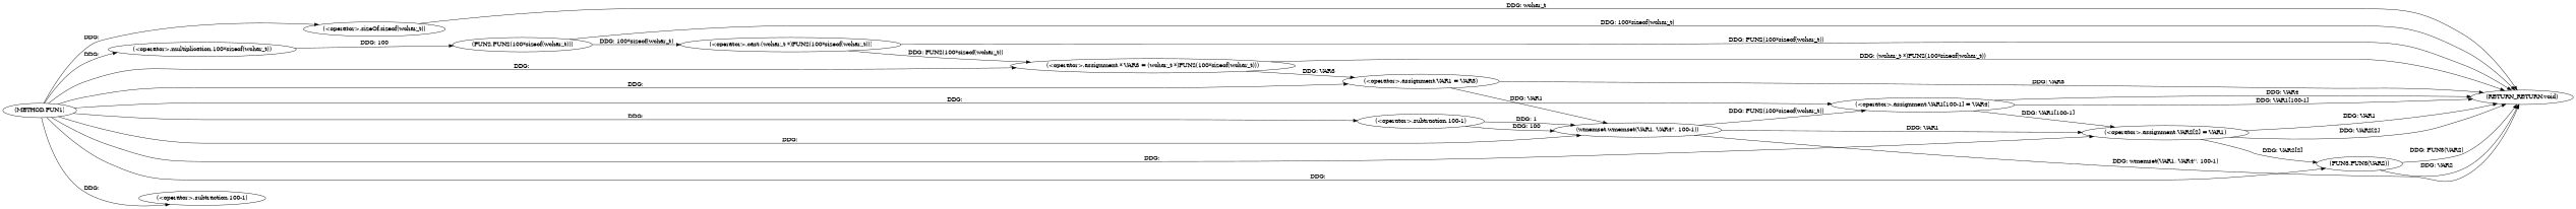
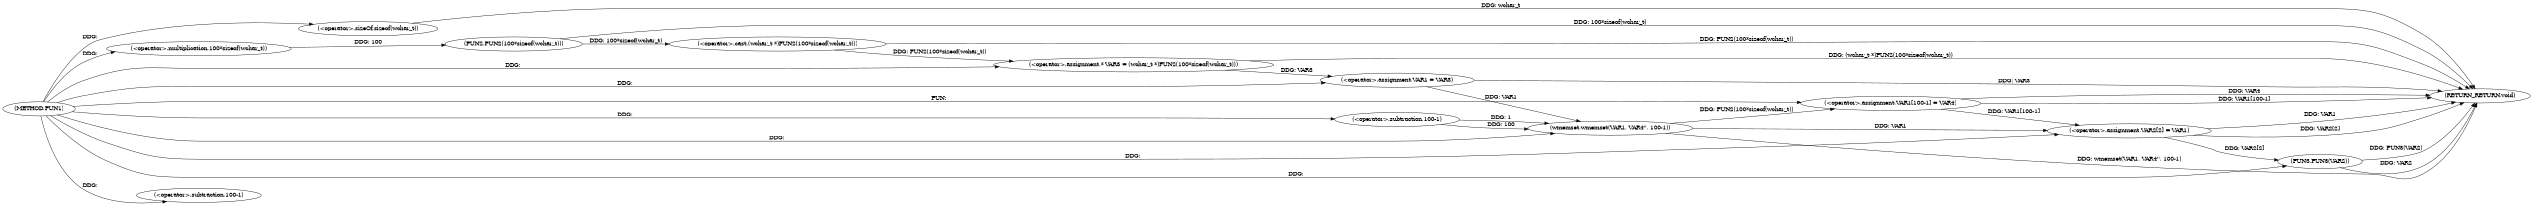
  digraph {
    rankdir=LR
    n1 [label="(METHOD,FUN1)"]
    n2 [label="(<operator>.assignment,* VAR3 = (wchar_t *)FUN2(100*sizeof(wchar_t)))"]
    n3 [label="(<operator>.multiplication,100*sizeof(wchar_t))"]
    n4 [label="(<operator>.sizeOf,sizeof(wchar_t))"]
    n5 [label="(<operator>.assignment,VAR1 = VAR3)"]
    n6 [label="(wmemset,wmemset(VAR1, VAR4'', 100-1))"]
    n7 [label="(<operator>.subtraction,100-1)"]
    n8 [label="(<operator>.assignment,VAR1[100-1] = VAR4)"]
    n9 [label="(<operator>.subtraction,100-1)"]
    n10 [label="(<operator>.assignment,VAR2[2] = VAR1)"]
    n11 [label="(FUN3,FUN3(VAR2))"]
    n12 [label="(RETURN_RETURN,void)"]
    n13 [label="(FUN2,FUN2(100*sizeof(wchar_t)))"]
    n14 [label="(<operator>.cast,(wchar_t *)FUN2(100*sizeof(wchar_t)))"]
    n1 -> n2 [label="DDG: "]
    n1 -> n3 [label="DDG: "]
    n1 -> n4 [label="DDG: "]
    n1 -> n5 [label="DDG: "]
    n1 -> n6 [label="DDG: "]
    n1 -> n7 [label="DDG: "]
-   n1 -> n8 [label="DDG: "]
+   n1 -> n8 [label="FUN: "]
    n1 -> n9 [label="DDG: "]
    n1 -> n10 [label="DDG: "]
    n1 -> n11 [label="DDG: "]
    n2 -> n5 [label="DDG: VAR3"]
    n2 -> n12 [label="DDG: (wchar_t *)FUN2(100*sizeof(wchar_t))"]
    n3 -> n13 [label="DDG: 100"]
    n4 -> n12 [label="DDG: wchar_t"]
    n5 -> n6 [label="DDG: VAR1"]
    n5 -> n12 [label="DDG: VAR3"]
    n6 -> n8 [label="DDG: FUN2(100*sizeof(wchar_t))"]
    n6 -> n10 [label="DDG: VAR1"]
    n6 -> n12 [label="DDG: wmemset(VAR1, VAR4'', 100-1)"]
    n7 -> n6 [label="DDG: 100"]
    n7 -> n6 [label="DDG: 1"]
    n8 -> n10 [label="DDG: VAR1[100-1]"]
    n8 -> n12 [label="DDG: VAR4"]
    n8 -> n12 [label="DDG: VAR1[100-1]"]
    n10 -> n11 [label="DDG: VAR2[2]"]
    n10 -> n12 [label="DDG: VAR1"]
    n10 -> n12 [label="DDG: VAR2[2]"]
    n11 -> n12 [label="DDG: VAR2"]
    n11 -> n12 [label="DDG: FUN3(VAR2)"]
    n13 -> n12 [label="DDG: 100*sizeof(wchar_t)"]
    n13 -> n14 [label="DDG: 100*sizeof(wchar_t)"]
    n14 -> n2 [label="DDG: FUN2(100*sizeof(wchar_t))"]
    n14 -> n12 [label="DDG: FUN2(100*sizeof(wchar_t))"]
  }
